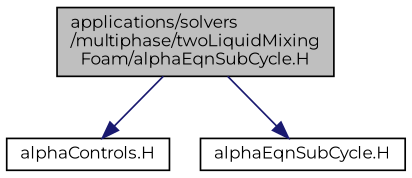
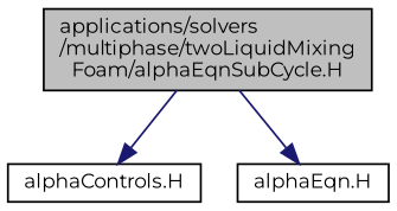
  digraph {
    fontname=Montserrat
    node [color=black fontname=Montserrat fontsize=10 shape=record]
    edge [color=midnightblue fontname=Montserrat fontsize=10 labelfontname=Helvetica labelfontsize=10 style=solid]
    n1 [fillcolor=grey75 fontcolor=black height=0.2 label="applications/solvers\l/multiphase/twoLiquidMixing\lFoam/alphaEqnSubCycle.H" style=filled width=0.4]
    n2 [height=0.2 label="alphaControls.H" width=0.4]
-   n3 [height=0.2 label="alphaEqnSubCycle.H" width=0.4]
+   n3 [height=0.2 label="alphaEqn.H" width=0.4]
    n1 -> n2
    n1 -> n3
  }
